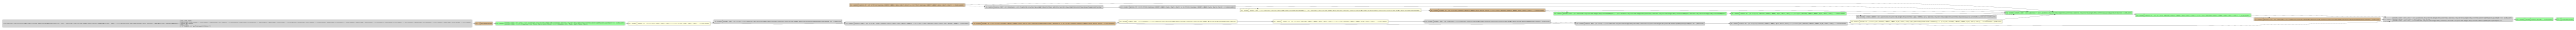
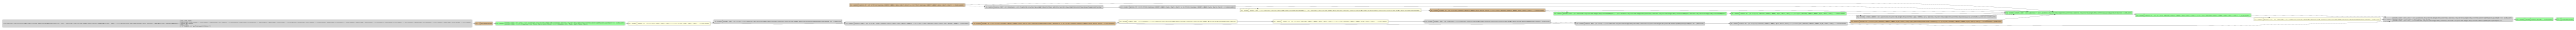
  digraph {
    fontname="Source Code Pro"
    rankdir=LR
    node [fillcolor=lightgrey fontname="Source Code Pro" shape=record style=filled]
    edge [fontname="Source Code Pro"]
    n1 [fillcolor=tan label="{27\:\ ?|MTH_ENTER_BLOCK\l}"]
    n2 [fillcolor=palegreen label="{29\:\ 0x0000|0x0000: IGET  (r0 I:int) = (r3 I:androidx.recyclerview.widget.RecyclerView) androidx.recyclerview.widget.RecyclerView.mInterceptRequestLayoutDepth int  (LINE:2154)\l0x0002: CONST  (r1 I:??[boolean, int, float, short, byte, char]) = (1 ??[boolean, int, float, short, byte, char]) \l}"]
    n3 [fillcolor=lightyellow label="{30\:\ 0x0003|0x0003: IF  (r0 I:??[int, byte, short, char]) \>= (r1 I:??[int, byte, short, char])  \-\> B:32:0x0007 \l}"]
    n4 [label="{31\:\ 0x0005|0x0005: IPUT  (r1 I:int), (r3 I:androidx.recyclerview.widget.RecyclerView) androidx.recyclerview.widget.RecyclerView.mInterceptRequestLayoutDepth int  (LINE:2161)\l}"]
    n5 [label="{32\:\ 0x0007|0x0007: CONST  (r0 I:??[int, float, boolean, short, byte, char, OBJECT, ARRAY]) = (0 ??[int, float, boolean, short, byte, char, OBJECT, ARRAY])  (LINE:2163)\l}"]
    n6 [fillcolor=tan label="{33\:\ 0x0008|0x0008: IF  (r4 I:??[int, boolean, OBJECT, ARRAY, byte, short, char] A[D('performLayoutChildren' boolean)]) != (0 ??[int, boolean, OBJECT, ARRAY, byte, short, char])  \-\> B:37:0x0010 \l}"]
    n7 [fillcolor=lightyellow label="{34\:\ 0x000a|0x000a: IGET  (r2 I:boolean) = (r3 I:androidx.recyclerview.widget.RecyclerView) androidx.recyclerview.widget.RecyclerView.mLayoutSuppressed boolean \l}"]
    n8 [label="{37\:\ 0x0010|0x0010: IGET  (r2 I:int) = (r3 I:androidx.recyclerview.widget.RecyclerView) androidx.recyclerview.widget.RecyclerView.mInterceptRequestLayoutDepth int  (LINE:2174)\l}"]
    n9 [fillcolor=lightyellow label="{35\:\ 0x000c|0x000c: IF  (r2 I:??[int, boolean, OBJECT, ARRAY, byte, short, char]) != (0 ??[int, boolean, OBJECT, ARRAY, byte, short, char])  \-\> B:37:0x0010 \l}"]
    n10 [label="{38\:\ 0x0012|0x0012: IF  (r2 I:??[int, boolean, OBJECT, ARRAY, byte, short, char]) != (r1 I:??[int, boolean, OBJECT, ARRAY, byte, short, char])  \-\> B:52:0x002f \l}"]
    n11 [label="{36\:\ 0x000e|0x000e: IPUT  (r0 I:boolean), (r3 I:androidx.recyclerview.widget.RecyclerView) androidx.recyclerview.widget.RecyclerView.mLayoutWasDefered boolean  (LINE:2172)\l}"]
-   n12 [fillcolor=lightyellow label="{39\:\ 0x0014|0x0014: IF  (r4 I:??[int, boolean, OBJECT, ARRAY, byte, short, char] A[D('performLayoutChildren' boolean)]) == (0 ??[int, boolean, OBJECT, ARRAY, byte, short, char])  \-\> B:49:0x0029  (LINE:2176)\l}"]
+   n12 [fillcolor=tan label="{39\:\ 0x0014|0x0014: IF  (r4 I:??[int, boolean, OBJECT, ARRAY, byte, short, char] A[D('performLayoutChildren' boolean)]) == (0 ??[int, boolean, OBJECT, ARRAY, byte, short, char])  \-\> B:49:0x0029  (LINE:2176)\l}"]
    n13 [label="{52\:\ 0x002f|0x002f: IGET  (r0 I:int) = (r3 I:androidx.recyclerview.widget.RecyclerView) androidx.recyclerview.widget.RecyclerView.mInterceptRequestLayoutDepth int  (LINE:2184)\l0x0031: ARITH  (r0 I:int) = (r0 I:int) \- (r1 I:int) \l0x0032: IPUT  (r0 I:int), (r3 I:androidx.recyclerview.widget.RecyclerView) androidx.recyclerview.widget.RecyclerView.mInterceptRequestLayoutDepth int \l}"]
    n14 [fillcolor=palegreen label="{49\:\ 0x0029|0x0029: IGET  (r2 I:boolean) = (r3 I:androidx.recyclerview.widget.RecyclerView) androidx.recyclerview.widget.RecyclerView.mLayoutSuppressed boolean  (LINE:2180)\l}"]
    n15 [fillcolor=palegreen label="{53\:\ 0x0034|RETURN\l|0x0934: RETURN    (LINE:2185)\l}"]
    n16 [fillcolor=palegreen label="{50\:\ 0x002b|0x002b: IF  (r2 I:??[int, boolean, OBJECT, ARRAY, byte, short, char]) != (0 ??[int, boolean, OBJECT, ARRAY, byte, short, char])  \-\> B:52:0x002f \l}"]
    n17 [fillcolor=tan label="{41\:\ 0x0018|0x0018: IF  (r2 I:??[int, boolean, OBJECT, ARRAY, byte, short, char]) == (0 ??[int, boolean, OBJECT, ARRAY, byte, short, char])  \-\> B:49:0x0029 \l}"]
    n18 [label="{42\:\ 0x001a|0x001a: IGET  (r2 I:boolean) = (r3 I:androidx.recyclerview.widget.RecyclerView) androidx.recyclerview.widget.RecyclerView.mLayoutSuppressed boolean \l}"]
    n19 [label="{43\:\ 0x001c|0x001c: IF  (r2 I:??[int, boolean, OBJECT, ARRAY, byte, short, char]) != (0 ??[int, boolean, OBJECT, ARRAY, byte, short, char])  \-\> B:49:0x0029 \l}"]
    n20 [fillcolor=lightyellow label="{44\:\ 0x001e|0x001e: IGET  (r2 I:androidx.recyclerview.widget.RecyclerView$LayoutManager) = (r3 I:androidx.recyclerview.widget.RecyclerView) androidx.recyclerview.widget.RecyclerView.mLayout androidx.recyclerview.widget.RecyclerView$LayoutManager \l}"]
    n21 [fillcolor=tan label="{45\:\ 0x0020|0x0020: IF  (r2 I:??[int, boolean, OBJECT, ARRAY, byte, short, char]) == (0 ??[int, boolean, OBJECT, ARRAY, byte, short, char])  \-\> B:49:0x0029 \l}"]
    n22 [fillcolor=palegreen label="{46\:\ 0x0022|0x0022: IGET  (r2 I:androidx.recyclerview.widget.RecyclerView$Adapter) = (r3 I:androidx.recyclerview.widget.RecyclerView) androidx.recyclerview.widget.RecyclerView.mAdapter androidx.recyclerview.widget.RecyclerView$Adapter \l}"]
    n23 [fillcolor=palegreen label="{47\:\ 0x0024|0x0024: IF  (r2 I:??[int, boolean, OBJECT, ARRAY, byte, short, char]) == (0 ??[int, boolean, OBJECT, ARRAY, byte, short, char])  \-\> B:49:0x0029 \l}"]
    n24 [label="{48\:\ 0x0026|0x0026: INVOKE  (r3 I:androidx.recyclerview.widget.RecyclerView) type: VIRTUAL call: androidx.recyclerview.widget.RecyclerView.dispatchLayout():void A[MD:():void (m)] (LINE:2178)\l}"]
-   n25 [fillcolor=tan label="{51\:\ 0x002d|0x002d: IPUT  (r0 I:boolean), (r3 I:androidx.recyclerview.widget.RecyclerView) androidx.recyclerview.widget.RecyclerView.mLayoutWasDefered boolean  (LINE:2181)\l}"]
+   n25 [fillcolor=lightyellow label="{51\:\ 0x002d|0x002d: IPUT  (r0 I:boolean), (r3 I:androidx.recyclerview.widget.RecyclerView) androidx.recyclerview.widget.RecyclerView.mLayoutWasDefered boolean  (LINE:2181)\l}"]
    n26 [fillcolor=palegreen label="{28\:\ ?|MTH_CONST_BLOCK\l}"]
    n27 [label="{void androidx.recyclerview.widget.RecyclerView.stopInterceptRequestLayout((r3 'this' I:androidx.recyclerview.widget.RecyclerView A[IMMUTABLE_TYPE, THIS]), (r4 I:boolean A[D('performLayoutChildren' boolean), IMMUTABLE_TYPE, METHOD_ARGUMENT]))  | USE_LINES_HINTS\lCROSS_EDGE: B:50:0x002b \-\> B:52:0x002f, CROSS_EDGE: B:47:0x0024 \-\> B:49:0x0029, CROSS_EDGE: B:45:0x0020 \-\> B:49:0x0029, CROSS_EDGE: B:43:0x001c \-\> B:49:0x0029, CROSS_EDGE: B:41:0x0018 \-\> B:49:0x0029, CROSS_EDGE: B:39:0x0014 \-\> B:49:0x0029, CROSS_EDGE: B:38:0x0012 \-\> B:52:0x002f, CROSS_EDGE: B:35:0x000c \-\> B:37:0x0010, CROSS_EDGE: B:33:0x0008 \-\> B:37:0x0010, CROSS_EDGE: B:30:0x0003 \-\> B:32:0x0007\lINLINE_NOT_NEEDED\lDebug Info:\l  \-1 \-0x0034: r4 'performLayoutChildren' Z\l}"]
    n1 -> n2
    n2 -> n3
    n3 -> n4 [style=dashed]
    n3 -> n5
    n4 -> n5
    n5 -> n6
    n6 -> n7 [style=dashed]
    n6 -> n8
    n7 -> n9
    n8 -> n10
    n9 -> n11 [style=solid]
    n10 -> n12 [style=dashed]
    n10 -> n13
    n11 -> n8
    n12 -> n14
    n13 -> n15
    n14 -> n16
    n15 -> n26
    n16 -> n13
    n16 -> n25 [style=dashed]
    n17 -> n14
    n17 -> n18 [style=dashed]
    n18 -> n19
    n19 -> n14
    n19 -> n20 [style=dashed]
    n20 -> n21
    n21 -> n14
    n21 -> n22 [style=dashed]
    n22 -> n23
    n23 -> n14
    n23 -> n24 [style=dashed]
    n24 -> n14
    n25 -> n13
    n27 -> n1
  }
